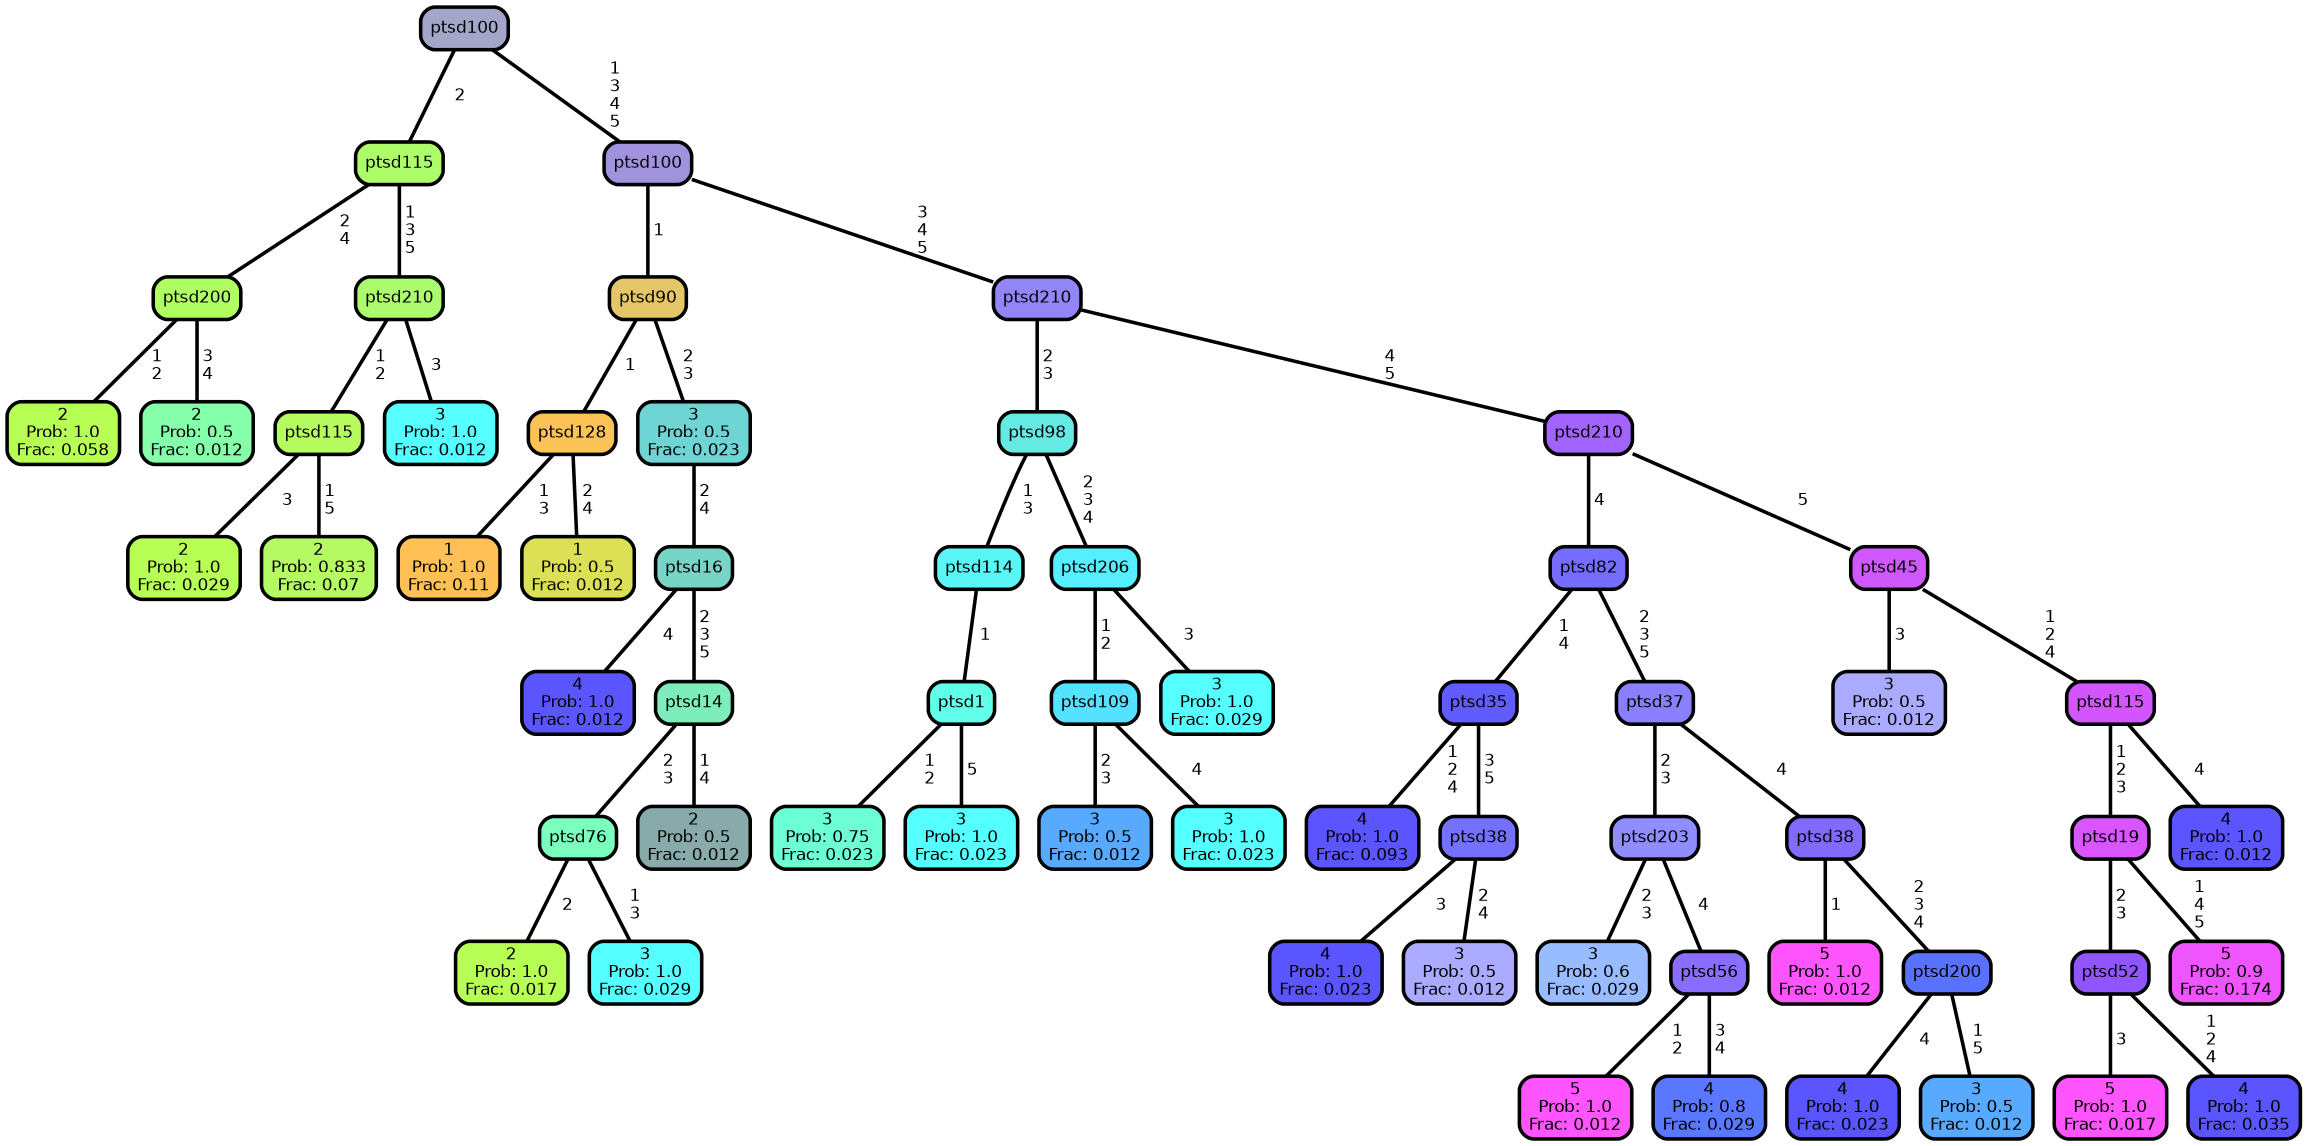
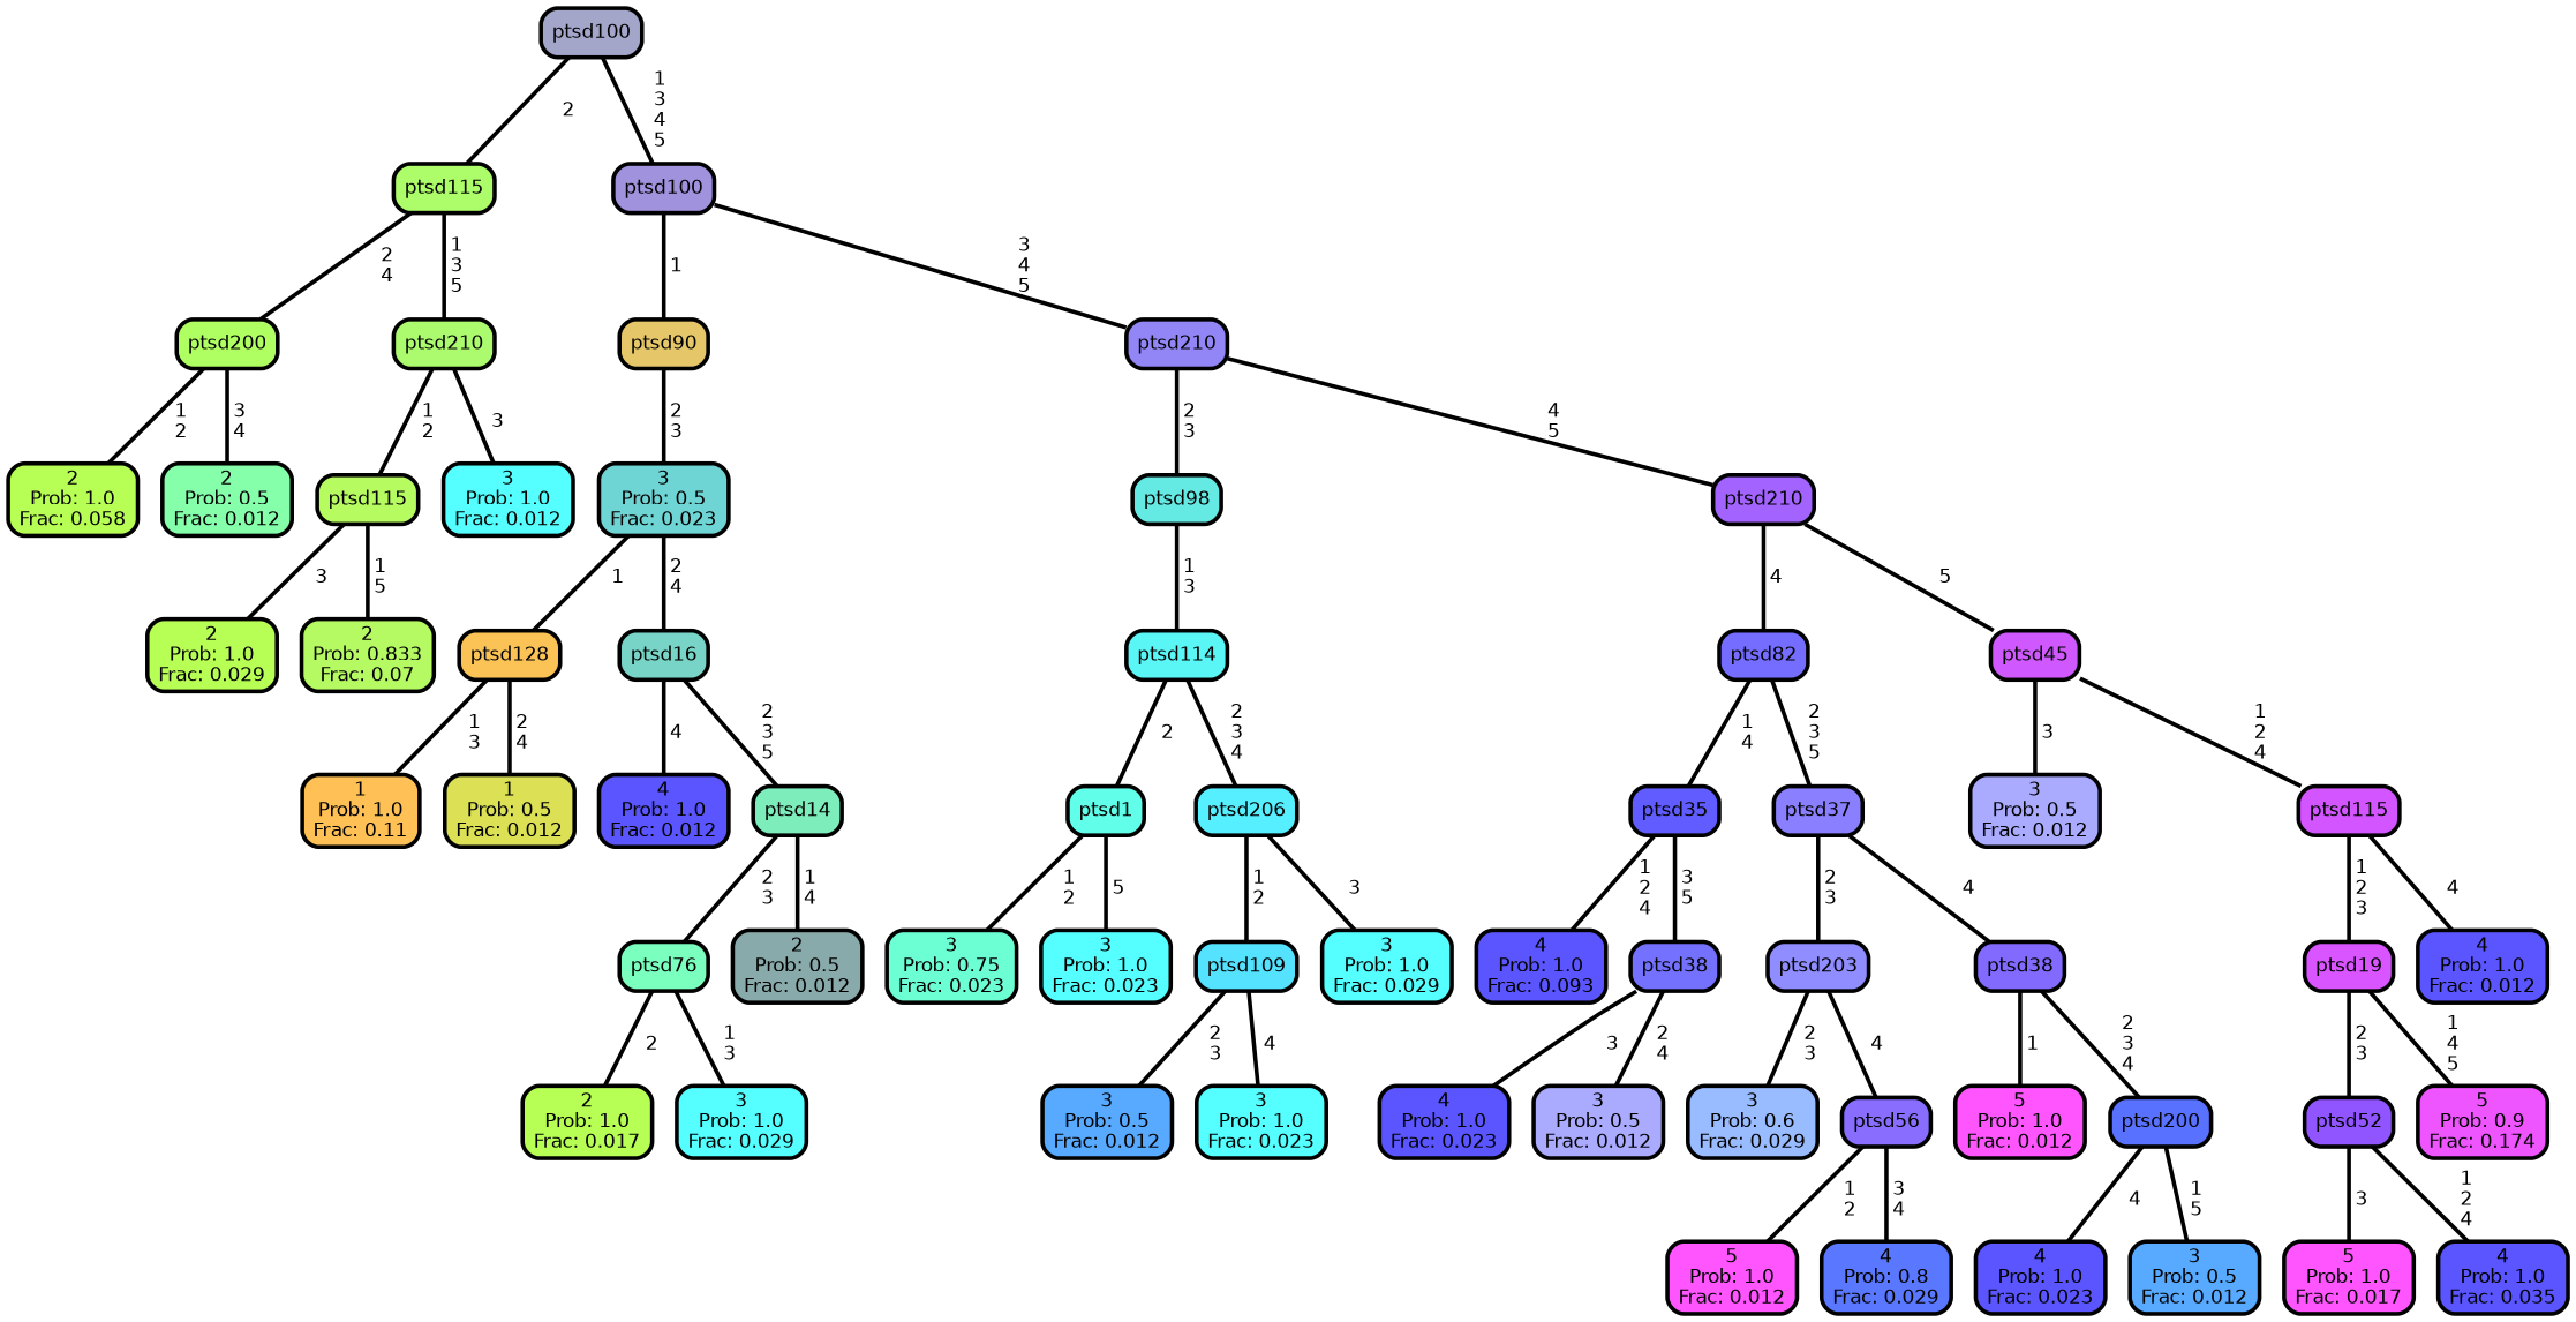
  graph {
    ranksep="0 equally"
    splines=straight
    node [color=black fillcolor="#5a55ff" fontcolor=black fontname=helvetica penwidth=3 shape=box style="filled, rounded"]
    edge [color=black fontname=helvetica penwidth=3]
    n1 [fillcolor="#b8ff55" label="2\nProb: 1.0\nFrac: 0.058"]
    n2 [fillcolor="#afff63" label=ptsd200]
    n3 [fillcolor="#86ffaa" label="2\nProb: 0.5\nFrac: 0.012"]
    n4 [fillcolor="#adfd6a" label=ptsd115]
    n5 [fillcolor="#acfb6f" label=ptsd210]
    n6 [fillcolor="#b6fb5f" label=ptsd115]
    n7 [fillcolor="#55ffff" label="3\nProb: 1.0\nFrac: 0.012"]
    n8 [fillcolor="#b8ff55" label="2\nProb: 1.0\nFrac: 0.029"]
    n9 [fillcolor="#b5f963" label="2\nProb: 0.833\nFrac: 0.07"]
    n10 [fillcolor="#a3a5c9" label=ptsd100]
    n11 [fillcolor="#a192de" label=ptsd100]
    n12 [fillcolor="#e5c669" label=ptsd90]
    n13 [fillcolor="#9286f7" label=ptsd210]
    n14 [fillcolor="#ffc155" label="1\nProb: 1.0\nFrac: 0.11"]
    n15 [fillcolor="#fbc355" label=ptsd128]
    n16 [fillcolor="#dbe055" label="1\nProb: 0.5\nFrac: 0.012"]
    n17 [fillcolor="#6fd4d4" label="3\nProb: 0.5\nFrac: 0.023"]
    n18 [fillcolor="#77d4c6" label=ptsd16]
    n19 [fillcolor="#65e9e3" label=ptsd98]
    n20 [fillcolor="#a363ff" label=ptsd210]
    n21 [fillcolor="#6dffd4" label="3\nProb: 0.75\nFrac: 0.023"]
    n22 [fillcolor="#61ffe9" label=ptsd1]
    n23 [fillcolor="#55ffff" label="3\nProb: 1.0\nFrac: 0.023"]
    n24 [fillcolor="#5af6f6" label=ptsd114]
    n25 [fillcolor="#55efff" label=ptsd206]
    n26 [fillcolor="#55e2ff" label=ptsd109]
    n27 [fillcolor="#55ffff" label="3\nProb: 1.0\nFrac: 0.029"]
    n28 [fillcolor="#57aaff" label="3\nProb: 0.5\nFrac: 0.012"]
    n29 [fillcolor="#55ffff" label="3\nProb: 1.0\nFrac: 0.023"]
    n30 [label="4\nProb: 1.0\nFrac: 0.012"]
    n31 [fillcolor="#7deebb" label=ptsd14]
    n32 [fillcolor="#7affbf" label=ptsd76]
    n33 [fillcolor="#89aaaa" label="2\nProb: 0.5\nFrac: 0.012"]
    n34 [fillcolor="#b8ff55" label="2\nProb: 1.0\nFrac: 0.017"]
    n35 [fillcolor="#55ffff" label="3\nProb: 1.0\nFrac: 0.029"]
    n36 [fillcolor="#746dff" label=ptsd82]
    n37 [fillcolor="#d058ff" label=ptsd45]
    n38 [label="4\nProb: 1.0\nFrac: 0.093"]
    n39 [fillcolor="#615cff" label=ptsd35]
    n40 [fillcolor="#7471ff" label=ptsd38]
    n41 [label="4\nProb: 1.0\nFrac: 0.023"]
    n42 [fillcolor="#aaaaff" label="3\nProb: 0.5\nFrac: 0.012"]
    n43 [fillcolor="#8a7fff" label=ptsd37]
    n44 [fillcolor="#8f8dff" label=ptsd203]
    n45 [fillcolor="#826aff" label=ptsd38]
    n46 [fillcolor="#99bbff" label="3\nProb: 0.6\nFrac: 0.029"]
    n47 [fillcolor="#886dff" label=ptsd56]
    n48 [fillcolor="#ff55ff" label="5\nProb: 1.0\nFrac: 0.012"]
    n49 [fillcolor="#5977ff" label="4\nProb: 0.8\nFrac: 0.029"]
    n50 [fillcolor="#ff55ff" label="5\nProb: 1.0\nFrac: 0.012"]
    n51 [fillcolor="#5971ff" label=ptsd200]
    n52 [label="4\nProb: 1.0\nFrac: 0.023"]
    n53 [fillcolor="#57aaff" label="3\nProb: 0.5\nFrac: 0.012"]
    n54 [fillcolor="#aaaaff" label="3\nProb: 0.5\nFrac: 0.012"]
    n55 [fillcolor="#d255ff" label=ptsd115]
    n56 [fillcolor="#d855ff" label=ptsd19]
    n57 [label="4\nProb: 1.0\nFrac: 0.012"]
    n58 [fillcolor="#ff55ff" label="5\nProb: 1.0\nFrac: 0.017"]
    n59 [fillcolor="#9155ff" label=ptsd52]
    n60 [label="4\nProb: 1.0\nFrac: 0.035"]
    n61 [fillcolor="#ee55ff" label="5\nProb: 0.9\nFrac: 0.174"]
    subgraph sub_1 {
      rank=same
    }
    n2 -- n1 [label=" 1\n 2"]
    n2 -- n3 [label=" 3\n 4"]
    n4 -- n2 [label=" 2\n 4"]
    n4 -- n5 [label=" 1\n 3\n 5"]
    n5 -- n6 [label=" 1\n 2"]
    n5 -- n7 [label=" 3"]
    n6 -- n8 [label=" 3"]
    n6 -- n9 [label=" 1\n 5"]
    n10 -- n4 [label=" 2"]
    n10 -- n11 [label=" 1\n 3\n 4\n 5"]
    n11 -- n12 [label=" 1"]
    n11 -- n13 [label=" 3\n 4\n 5"]
-   n12 -- n15 [label=" 1"]
+   n17 -- n15 [label=" 1"]
    n12 -- n17 [label=" 2\n 3"]
    n13 -- n19 [label=" 2\n 3"]
    n13 -- n20 [label=" 4\n 5"]
    n15 -- n14 [label=" 1\n 3"]
    n15 -- n16 [label=" 2\n 4"]
    n17 -- n18 [label=" 2\n 4"]
    n18 -- n30 [label=" 4"]
    n18 -- n31 [label=" 2\n 3\n 5"]
    n19 -- n24 [label=" 1\n 3"]
    n20 -- n36 [label=" 4"]
    n20 -- n37 [label=" 5"]
    n22 -- n21 [label=" 1\n 2"]
    n22 -- n23 [label=" 5"]
-   n24 -- n22 [label=" 1"]
-   n19 -- n25 [label=" 2\n 3\n 4"]
+   n24 -- n22 [label=" 2"]
+   n24 -- n25 [label=" 2\n 3\n 4"]
    n25 -- n26 [label=" 1\n 2"]
    n25 -- n27 [label=" 3"]
    n26 -- n28 [label=" 2\n 3"]
    n26 -- n29 [label=" 4"]
    n31 -- n32 [label=" 2\n 3"]
    n31 -- n33 [label=" 1\n 4"]
    n32 -- n34 [label=" 2"]
    n32 -- n35 [label=" 1\n 3"]
    n36 -- n39 [label=" 1\n 4"]
    n36 -- n43 [label=" 2\n 3\n 5"]
    n37 -- n54 [label=" 3"]
    n37 -- n55 [label=" 1\n 2\n 4"]
    n39 -- n38 [label=" 1\n 2\n 4"]
    n39 -- n40 [label=" 3\n 5"]
    n40 -- n41 [label=" 3"]
    n40 -- n42 [label=" 2\n 4"]
    n43 -- n44 [label=" 2\n 3"]
    n43 -- n45 [label=" 4"]
    n44 -- n46 [label=" 2\n 3"]
    n44 -- n47 [label=" 4"]
    n45 -- n50 [label=" 1"]
    n45 -- n51 [label=" 2\n 3\n 4"]
    n47 -- n48 [label=" 1\n 2"]
    n47 -- n49 [label=" 3\n 4"]
    n51 -- n52 [label=" 4"]
    n51 -- n53 [label=" 1\n 5"]
    n55 -- n56 [label=" 1\n 2\n 3"]
    n55 -- n57 [label=" 4"]
    n56 -- n59 [label=" 2\n 3"]
    n56 -- n61 [label=" 1\n 4\n 5"]
    n59 -- n58 [label=" 3"]
    n59 -- n60 [label=" 1\n 2\n 4"]
  }
